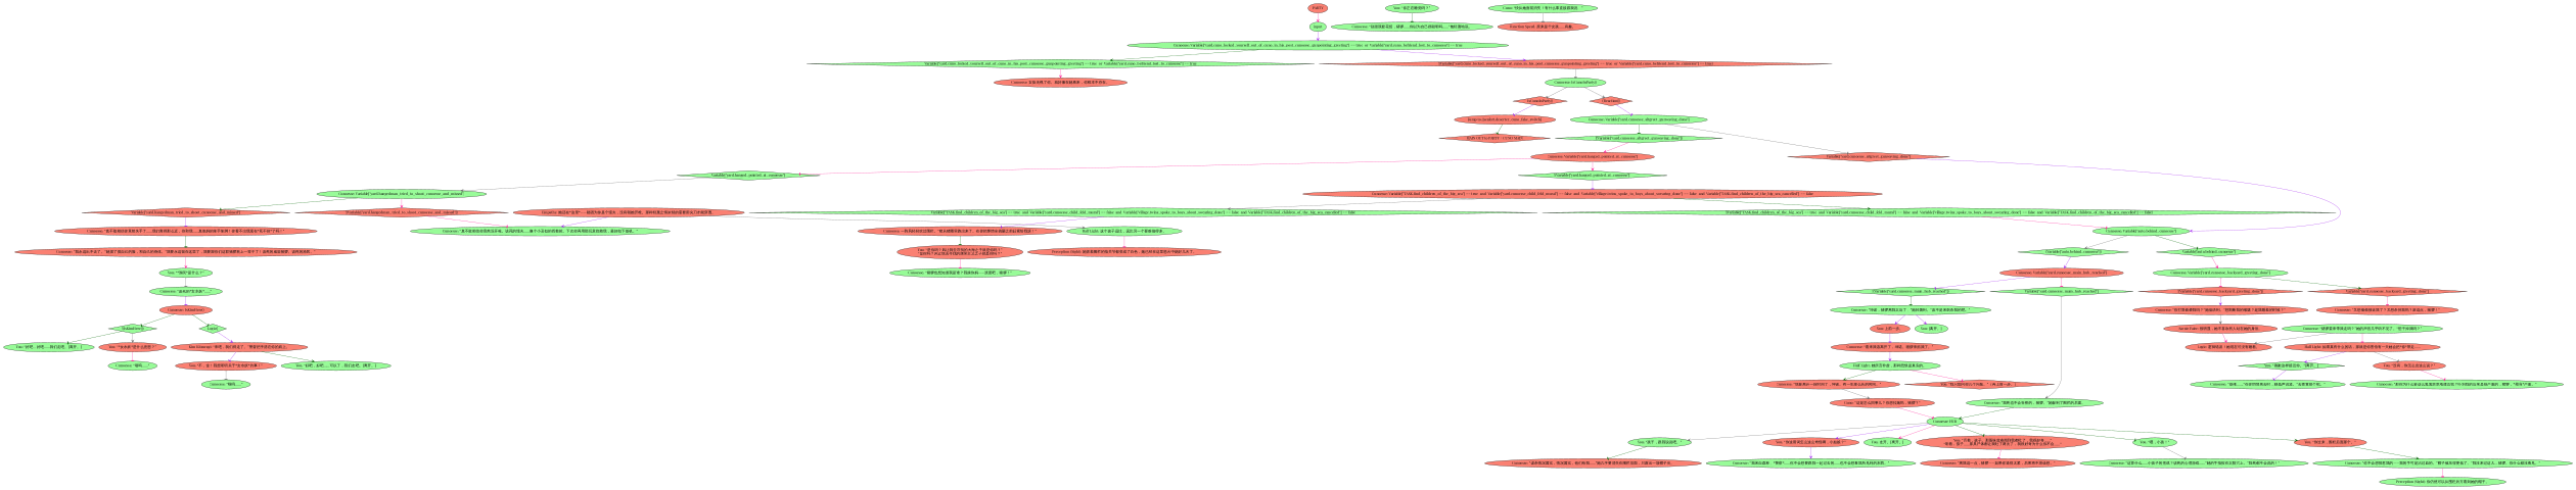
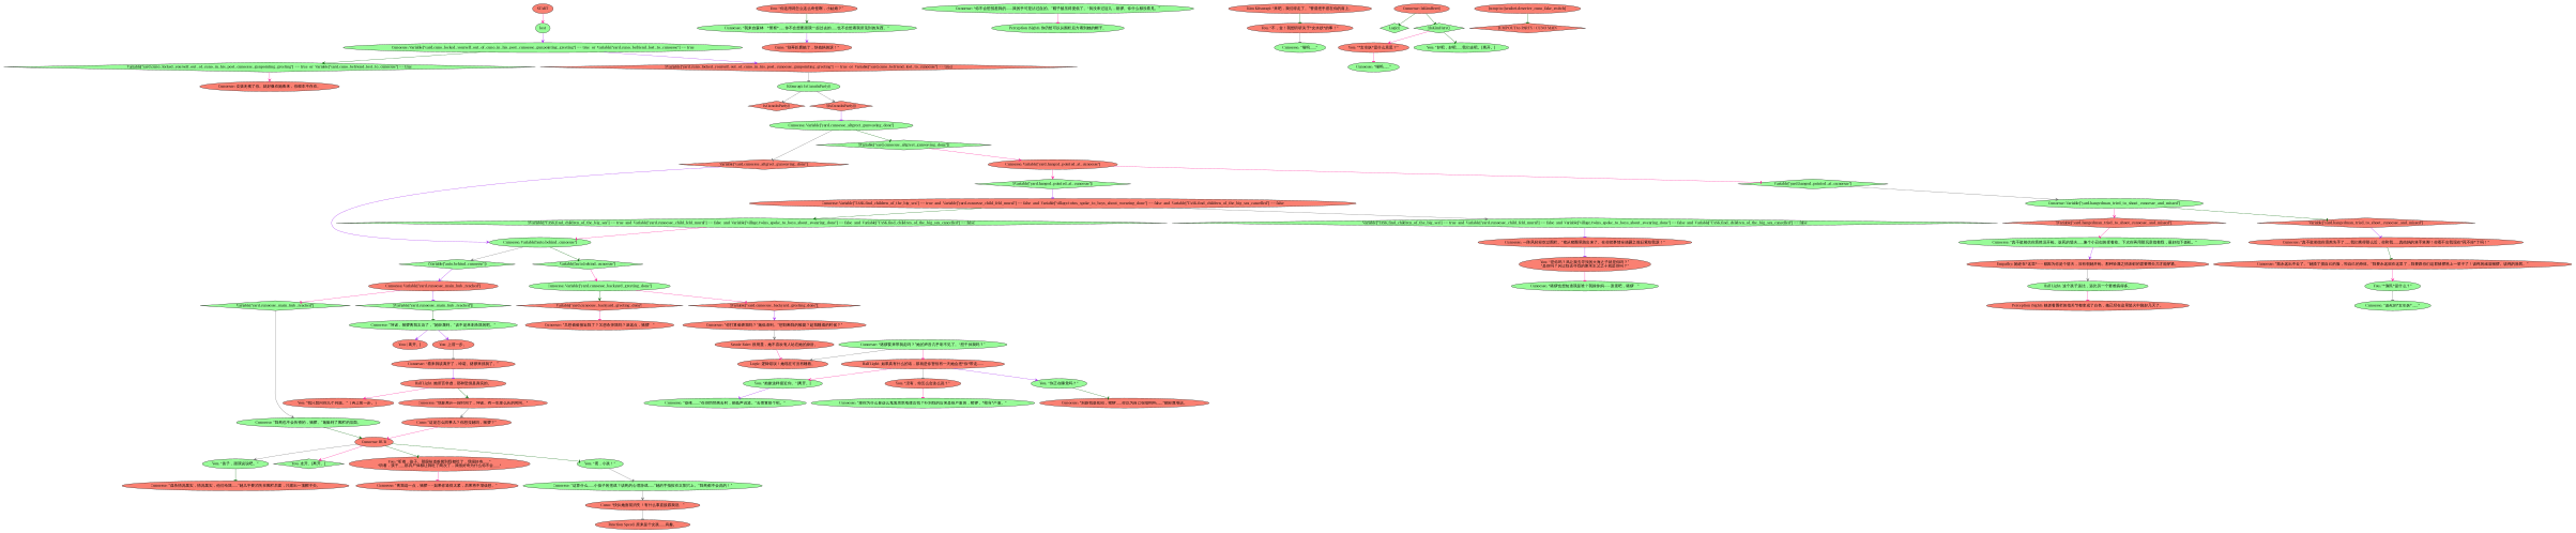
  digraph {
    fontname="Playfair Display"
    node [fillcolor=palegreen fontname="Playfair Display" style=filled]
    edge [arrowhead=tee color=purple fontname="Playfair Display"]
-   n1 [fillcolor=salmon label=PARTY]
-   n2 [label=input]
+   n1 [fillcolor=salmon label=START]
+   n2 [label=lost]
    n3 [label="Cunoesse: Variable[\"yard.cuno_locked_yourself_out_of_cuno_in_his_post_cunoesse_gunpointing_greeting\"] == true  or  Variable[\"yard.cuno_befriend_lost_to_cunoesse\"] == true"]
    n4 [label="Variable[\"yard.cuno_locked_yourself_out_of_cuno_in_his_post_cunoesse_gunpointing_greeting\"] == true  or  Variable[\"yard.cuno_befriend_lost_to_cunoesse\"] == true" shape=diamond]
    n5 [fillcolor=salmon label="!(Variable[\"yard.cuno_locked_yourself_out_of_cuno_in_his_post_cunoesse_gunpointing_greeting\"] == true  or  Variable[\"yard.cuno_befriend_lost_to_cunoesse\"] == true)" shape=diamond]
-   n6 [label="You: [离开。]"]
+   n6 [fillcolor=salmon label="You: [离开。]"]
    n7 [label="Cunoesse: “我来自森林，*警察*……你不会想要跟我一起过去的……也不会想看我所见到的东西。”"]
+   n8 [fillcolor=salmon label="Cuno: “别再折磨她了，快他妈的滚！”"]
    n9 [label="Cunoesse: “猪猡也想知道我是谁？我操你妈——滚蛋吧，猪猡！”"]
-   n10 [label="Cunoesse HUB"]
+   n10 [fillcolor=salmon label="Cunoesse HUB"]
    n11 [label="You: “孩子，跟我说说吧。”"]
    n12 [fillcolor=salmon label="You: “你这用词怎么这么奇怪啊，小姑娘？”"]
-   n13 [label="You: 走开。[离开。]"]
+   n13 [label="You: 走开。[离开。]" shape=diamond]
    n14 [fillcolor=salmon label="You: “听着，孩子。那股味道难闻到我都吐了，我很好奇……”\n“听着，孩子……那具尸体都让我吐了两次了，我很好奇为什么你不会……”"]
    n15 [label="You: “嘿，小孩！”"]
-   n16 [fillcolor=salmon label="You: “你过来，围栏后面那个。”"]
    n17 [fillcolor=salmon label="Cunoesse: “谋杀情况属实，情况属实，他们给我……”她几乎要消失在围栏后面，只露出一顶帽子尖。"]
    n18 [fillcolor=salmon label="Cunoesse: “离我远一点，猪猡——如果你逼得太紧，后果将不堪设想。”"]
    n19 [label="Cunoesse: “这算什么……小孩子的把戏？该死的心理游戏……”她的手指按在太阳穴上。“我死都不会说的！”"]
    n20 [label="Cunoesse: “你不会想招惹我的——我的手可是沾过血的。”帽子被压得更低了。“我没来过这儿，猪猡。你什么都没看见。”"]
    n21 [label="Perception (Sight): 你仍然可以从围栏后方看到她的帽子。"]
    n22 [fillcolor=salmon label="You: 上前一步。"]
    n23 [fillcolor=salmon label="Cunoesse: “看来我该离开了，坤诺。猪猡来抓我了。”"]
-   n24 [label="Half Light: 她所言非虚，那种恐惧是真实的。"]
+   n24 [fillcolor=salmon label="Half Light: 她所言非虚，那种恐惧是真实的。"]
    n25 [fillcolor=salmon label="Cunoesse: “又想偷偷接近我了？又想杀掉我吗？滚远点，猪猡！”"]
    n26 [label="Cunoesse: Variable[\"yard.hangedman_tried_to_shoot_cunoesse_and_missed\"]"]
    n27 [fillcolor=salmon label="Variable[\"yard.hangedman_tried_to_shoot_cunoesse_and_missed\"]" shape=diamond]
    n28 [fillcolor=salmon label="!(Variable[\"yard.hangedman_tried_to_shoot_cunoesse_and_missed\"])" shape=diamond]
    n29 [fillcolor=salmon label="Cunoesse: “真不敢相信你竟然失手了……我们离得那么近，你和我……真他妈的笨手笨脚！你看不出我现在*死不掉*了吗！”"]
    n30 [label="Cunoesse: “真不敢相信你竟然没开枪。该死的懦夫……像个小丑似的挥着抢。下次你再用那玩意指着我，最好扣下扳机。”"]
    n31 [fillcolor=salmon label="Cunoesse: “我永远出不去了。”她摸了摸自己的脸，和自己的身体。“我要永远留在这里了，我要跟你们这群猪猡耗上一辈子了！该死的咸湿猪猡。该死的渔民。”"]
    n32 [fillcolor=salmon label="Empathy: 她还在*这里*——都因为你是个懦夫，没有朝她开枪。那种轻蔑之情浓郁的需要用尖刀才能穿透。"]
    n33 [label="Half Light: 这个孩子远比，远比另一个要难搞得多。"]
    n34 [fillcolor=salmon label="Perception (Sight): 她抓着围栏的指关节都变成了白色，她已经在这里怒火中烧好几天了。"]
    n35 [label="You: “*渔民*是什么？”"]
    n36 [fillcolor=salmon label="Kim Kitsuragi: “来吧，我们得走了。”警督把手搭在你的肩上。"]
-   n37 [label="You: “好吧，好吧……可以了，我们走吧。[离开。]"]
    n38 [fillcolor=salmon label="You: “不，金！我想听听关于*女水妖*的事！”"]
    n39 [label="Cunoesse: “喵呜……”"]
    n40 [fillcolor=salmon label="Half Light: 如果真有什么的话，那就是你害怕有一天她会把*你*带走……"]
    n41 [fillcolor=salmon label="You: “没有，你怎么会这么说？”"]
    n42 [label="You: “你正在睡觉吗？”"]
-   n43 [label="You: “抱歉这样接近你。”[离开。]" shape=diamond]
+   n43 [label="You: “抱歉这样接近你。”[离开。]"]
    n44 [label="Cunoesse: “那你为什么要这么鬼鬼祟祟地接近我？吓到我的后果是很严重的，猪猡，*相当*严重。”"]
-   n45 [label="Cunoesse: “别跟我耍花招，猪猡……你以为自己很聪明吗……”她轻蔑地说。"]
+   n45 [fillcolor=salmon label="Cunoesse: “别跟我耍花招，猪猡……你以为自己很聪明吗……”她轻蔑地说。"]
    n46 [label="Cunoesse: “基佬…….”在你悄悄离去时，她低声说道。“去查查那个吧。”"]
    n47 [label="Cunoesse: “猪猡要来带我走吗？”她的声音几乎听不见了。“想干掉我吗？”"]
    n48 [fillcolor=salmon label="Logic: 逻辑错误！她现在可没有睡着。"]
    n49 [fillcolor=salmon label="Cuno: “这是怎么回事儿？你想拉她吗，猪猡？”"]
    n50 [fillcolor=salmon label="Cunoesse: Variable[\"TASK.find_children_of_the_big_sea\"] == true  and  Variable[\"yard.cunoesse_child_feld_mural\"] == false  and  Variable[\"village.twins_spoke_to_boys_about_swearing_done\"] == false  and  Variable[\"TASK.find_children_of_the_big_sea_cancelled\"] == false"]
    n51 [label="Variable[\"TASK.find_children_of_the_big_sea\"] == true  and  Variable[\"yard.cunoesse_child_feld_mural\"] == false  and  Variable[\"village.twins_spoke_to_boys_about_swearing_done\"] == false  and  Variable[\"TASK.find_children_of_the_big_sea_cancelled\"] == false" shape=diamond]
    n52 [label="!(Variable[\"TASK.find_children_of_the_big_sea\"] == true  and  Variable[\"yard.cunoesse_child_feld_mural\"] == false  and  Variable[\"village.twins_spoke_to_boys_about_swearing_done\"] == false  and  Variable[\"TASK.find_children_of_the_big_sea_cancelled\"] == false)" shape=diamond]
    n53 [fillcolor=salmon label="Cunoesse: 一阵风轻轻吹过围栏。“猪从猪圈里跑出来了。在你把事情全搞砸之前赶紧给我滚！”"]
    n54 [label="Cunoesse: Variable[\"auto.behind_cunoesse\"]"]
    n55 [fillcolor=salmon label="You: “是你吗？风让我去寻找的大海之子就是你吗？”\n“是你吗？风让我去寻找的康米主义之子就是你吗？”"]
    n56 [label="Variable[\"auto.behind_cunoesse\"]" shape=diamond]
    n57 [label="!(Variable[\"auto.behind_cunoesse\"])" shape=diamond]
    n58 [label="Cunoesse: Variable[\"yard.cunoesse_backyard_greeting_done\"]"]
    n59 [fillcolor=salmon label="Cunoesse: Variable[\"yard.cunoesse_main_hub_reached\"]"]
    n60 [fillcolor=salmon label="Variable[\"yard.cunoesse_backyard_greeting_done\"]" shape=diamond]
    n61 [fillcolor=salmon label="!(Variable[\"yard.cunoesse_backyard_greeting_done\"])" shape=diamond]
    n62 [label="Variable[\"yard.cunoesse_main_hub_reached\"]" shape=diamond]
    n63 [label="!(Variable[\"yard.cunoesse_main_hub_reached\"])" shape=diamond]
-   n64 [fillcolor=salmon label="You: “我只想问你几个问题。”（再上前一步。）" shape=diamond]
+   n64 [fillcolor=salmon label="You: “我只想问你几个问题。”（再上前一步。）"]
    n65 [fillcolor=salmon label="Cunoesse: “我要离开一段时间了，坤诺。有一生那么长的时间。”"]
    n66 [label="Cunoesse: “喵呜……”"]
    n67 [fillcolor=salmon label="Cunoesse: 女孩无视了你。就好像在她看来，你根本不存在。"]
    n68 [label="Cunoesse: Variable[\"yard.cunoesse_altgreet_gunwaving_done\"]"]
    n69 [fillcolor=salmon label="Variable[\"yard.cunoesse_altgreet_gunwaving_done\"]" shape=diamond]
    n70 [label="!(Variable[\"yard.cunoesse_altgreet_gunwaving_done\"])" shape=diamond]
    n71 [fillcolor=salmon label="Cunoesse: Variable[\"yard.hanged_pointed_at_cunoesse\"]"]
    n72 [label="Variable[\"yard.hanged_pointed_at_cunoesse\"]" shape=diamond]
    n73 [label="!(Variable[\"yard.hanged_pointed_at_cunoesse\"])" shape=diamond]
    n74 [label="Cunoesse: “我死也不会告密的，猪猡。”她躲到了围栏的后面。"]
    n75 [label="Cunoesse: “坤诺，猪猡离我太近了，”她轻蔑到。“该不是来刺杀我的吧。”"]
    n76 [label="Cunoesse: “该死的*女水妖*……”"]
    n77 [fillcolor=salmon label="Cunoesse: IsKimHere()"]
-   n78 [label="Cunoesse: IsCunoInParty()"]
+   n78 [label="Kitsuragi: IsCunoInParty()"]
    n79 [fillcolor=salmon label="IsCunoInParty()" shape=diamond]
-   n80 [fillcolor=salmon label="!(Reaction())" shape=diamond]
+   n80 [fillcolor=salmon label="!(IsCunoInParty())" shape=diamond]
    n81 [fillcolor=salmon label="Jump to: [seafort.deserter_cuno_fake_switch]"]
-   n82 [fillcolor=salmon label="MAIN OUT to PARTY / CUNO MAIN" shape=diamond]
+   n82 [fillcolor=salmon label="JUMP OUT to PARTY / CUNO MAIN" shape=diamond]
    n83 [fillcolor=salmon label="Reaction Speed: 原来是个女孩……有趣。"]
    n84 [fillcolor=salmon label="Cunoesse: “你打算偷袭我吗？”她低语到。“想割断我的喉咙？趁我睡着的时候？”"]
    n85 [fillcolor=salmon label="Savoir Faire: 很明显，她不喜欢有人站在她的身后。"]
    n86 [label="Logic()" shape=diamond]
    n87 [label="!(IsKimHere())" shape=diamond]
    n88 [fillcolor=salmon label="You: “*女水妖*是什么意思？”"]
    n89 [label="You: “好吧，好吧……我们走吧。[离开。]"]
-   n90 [label="Cuno: “快从她面前消失！有什么事直接跟我说！”"]
+   n90 [fillcolor=salmon label="Cuno: “快从她面前消失！有什么事直接跟我说！”"]
    n1 -> n2 [arrowhead=vee color=deeppink]
    n2 -> n3 [arrowhead=vee]
    n3 -> n4 [arrowhead=vee color=darkgreen]
    n3 -> n5 [arrowhead=vee]
    n4 -> n67 [arrowhead=vee color=deeppink]
    n5 -> n78 [color=gray40]
+   n7 -> n8 [arrowhead=vee]
    n10 -> n11 [arrowhead=vee color=gray40]
-   n10 -> n12 [arrowhead=vee]
    n10 -> n13 [arrowhead=vee color=deeppink]
    n10 -> n14 [color=darkgreen]
    n10 -> n15 [color=darkgreen]
-   n10 -> n16 [arrowhead=vee color=darkgreen]
    n11 -> n17 [color=darkgreen]
-   n12 -> n7 [arrowhead=vee]
+   n12 -> n7 [arrowhead=vee color=darkgreen]
    n14 -> n18 [color=deeppink]
    n15 -> n19 [color=gray40]
-   n16 -> n20 [arrowhead=vee color=darkgreen]
+   n19 -> n90 [arrowhead=vee color=gray40]
    n20 -> n21 [color=deeppink]
-   n22 -> n23
-   n23 -> n24 [arrowhead=vee]
-   n24 -> n64 [color=deeppink]
+   n22 -> n23 [color=gray40]
+   n23 -> n24
+   n24 -> n64 [arrowhead=vee color=deeppink]
    n24 -> n65 [arrowhead=vee color=darkgreen]
    n26 -> n27 [color=darkgreen]
    n26 -> n28 [arrowhead=vee color=deeppink]
    n27 -> n29
    n28 -> n30 [color=deeppink]
    n29 -> n31 [color=darkgreen]
-   n32 -> n30 [arrowhead=vee]
+   n30 -> n32 [arrowhead=vee]
    n31 -> n35 [arrowhead=vee color=deeppink]
    n32 -> n33 [arrowhead=vee color=gray40]
    n33 -> n34 [color=deeppink]
    n35 -> n76 [color=gray40]
-   n36 -> n37 [arrowhead=vee color=darkgreen]
-   n36 -> n38
+   n36 -> n38 [color=darkgreen]
    n38 -> n39 [color=gray40]
    n40 -> n41 [color=gray40]
-   n40 -> n43 [arrowhead=vee]
+   n40 -> n42 [arrowhead=vee]
+   n40 -> n43 [arrowhead=vee color=deeppink]
    n41 -> n44 [color=deeppink]
    n42 -> n45 [color=darkgreen]
    n43 -> n46
    n47 -> n40 [color=deeppink]
    n47 -> n48 [arrowhead=vee color=gray40]
    n49 -> n10 [color=deeppink]
    n50 -> n51 [arrowhead=vee color=gray40]
    n50 -> n52 [arrowhead=vee color=darkgreen]
    n51 -> n53
    n52 -> n54 [color=deeppink]
-   n53 -> n55 [color=darkgreen]
+   n53 -> n55
    n54 -> n56 [color=darkgreen]
    n54 -> n57 [arrowhead=vee color=gray40]
    n55 -> n9 [color=deeppink]
    n56 -> n58 [arrowhead=vee color=deeppink]
    n57 -> n59 [arrowhead=vee]
    n58 -> n60 [arrowhead=vee color=darkgreen]
    n58 -> n61 [color=deeppink]
    n59 -> n62 [color=deeppink]
    n59 -> n63
    n60 -> n25 [color=deeppink]
    n61 -> n84 [arrowhead=vee]
    n62 -> n74 [arrowhead=vee color=gray40]
    n63 -> n75 [color=darkgreen]
    n65 -> n49 [arrowhead=vee color=gray40]
    n68 -> n69 [color=gray40]
    n68 -> n70 [color=darkgreen]
    n69 -> n54 [arrowhead=vee]
    n70 -> n71 [arrowhead=vee color=deeppink]
    n71 -> n72 [color=deeppink]
    n71 -> n73 [arrowhead=vee color=deeppink]
    n72 -> n26 [arrowhead=vee color=gray40]
    n73 -> n50
    n74 -> n10 [arrowhead=vee color=darkgreen]
    n75 -> n6 [arrowhead=vee]
    n75 -> n22 [arrowhead=vee]
-   n76 -> n77
    n77 -> n86 [color=darkgreen]
    n77 -> n87 [color=darkgreen]
    n78 -> n79 [color=gray40]
    n78 -> n80 [arrowhead=vee color=gray40]
-   n79 -> n81
    n80 -> n68
    n81 -> n82 [color=darkgreen]
    n84 -> n85 [arrowhead=vee color=gray40]
-   n85 -> n48 [arrowhead=vee color=deeppink]
-   n86 -> n36 [arrowhead=vee]
-   n87 -> n88 [arrowhead=vee color=gray40]
+   n85 -> n48 [color=deeppink]
+   n87 -> n88 [arrowhead=vee color=deeppink]
    n87 -> n89 [color=darkgreen]
    n88 -> n66 [color=deeppink]
    n90 -> n83 [color=gray40]
  }
